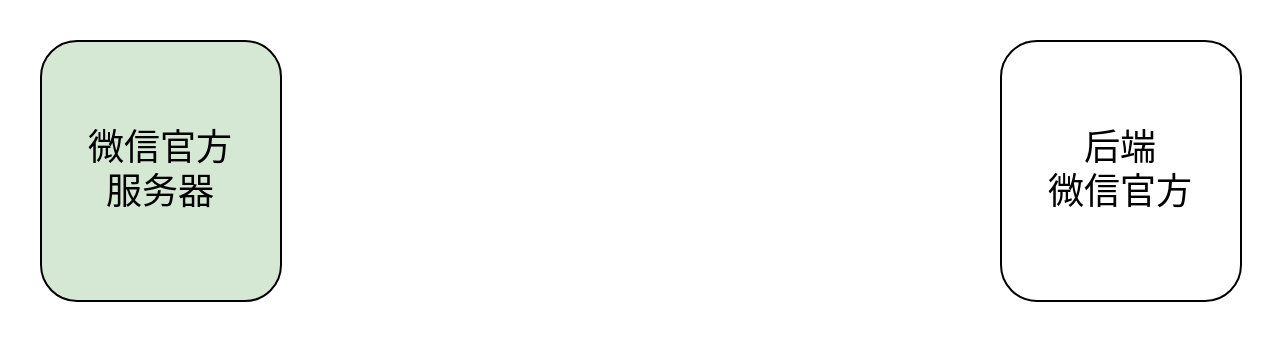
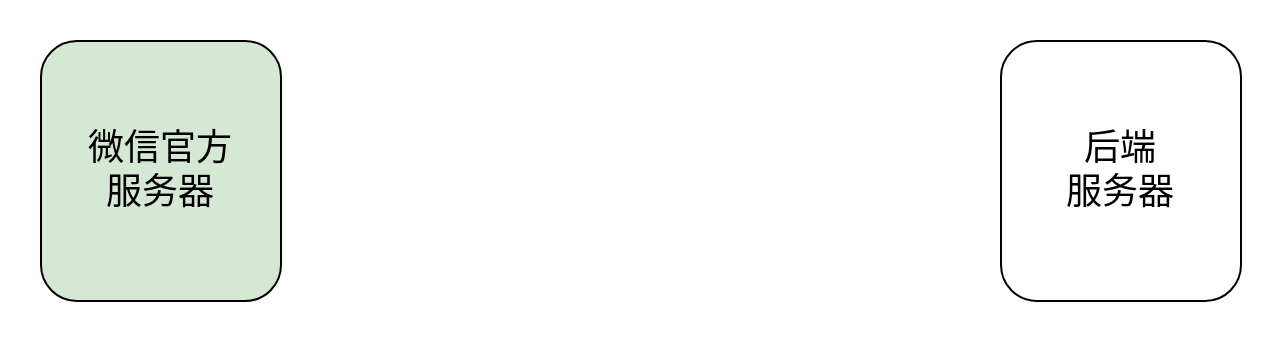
  <mxCell id="0" />
  <mxCell id="1" parent="0" />
  <mxCell id="2" value="&lt;font style=&quot;font-size: 18px;&quot;&gt;微信官方&lt;/font&gt;&lt;div&gt;&lt;font style=&quot;font-size: 18px;&quot;&gt;服务器&lt;/font&gt;&lt;/div&gt;" style="rounded=1;whiteSpace=wrap;html=1;fillColor=#d5e8d4;" vertex="1" parent="1"><mxGeometry x="20" y="20" width="120" height="130" as="geometry" /></mxCell>
- <mxCell id="3" value="&lt;font style=&quot;font-size: 18px;&quot;&gt;后端&lt;/font&gt;&lt;div&gt;&lt;font style=&quot;font-size: 18px;&quot;&gt;微信官方&lt;/font&gt;&lt;/div&gt;" style="rounded=1;whiteSpace=wrap;html=1;" vertex="1" parent="1"><mxGeometry x="500" y="20" width="120" height="130" as="geometry" /></mxCell>
+ <mxCell id="3" value="&lt;font style=&quot;font-size: 18px;&quot;&gt;后端&lt;/font&gt;&lt;div&gt;&lt;font style=&quot;font-size: 18px;&quot;&gt;服务器&lt;/font&gt;&lt;/div&gt;" style="rounded=1;whiteSpace=wrap;html=1;" vertex="1" parent="1"><mxGeometry x="500" y="20" width="120" height="130" as="geometry" /></mxCell>
